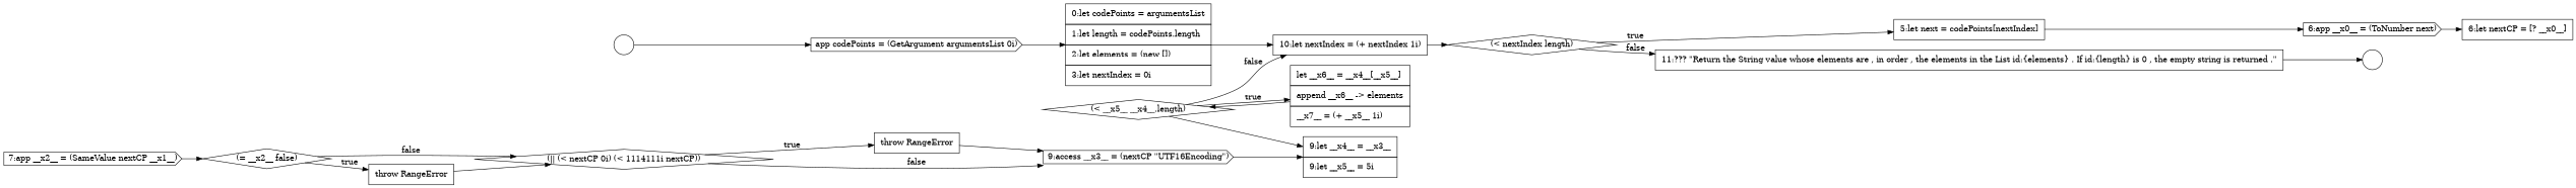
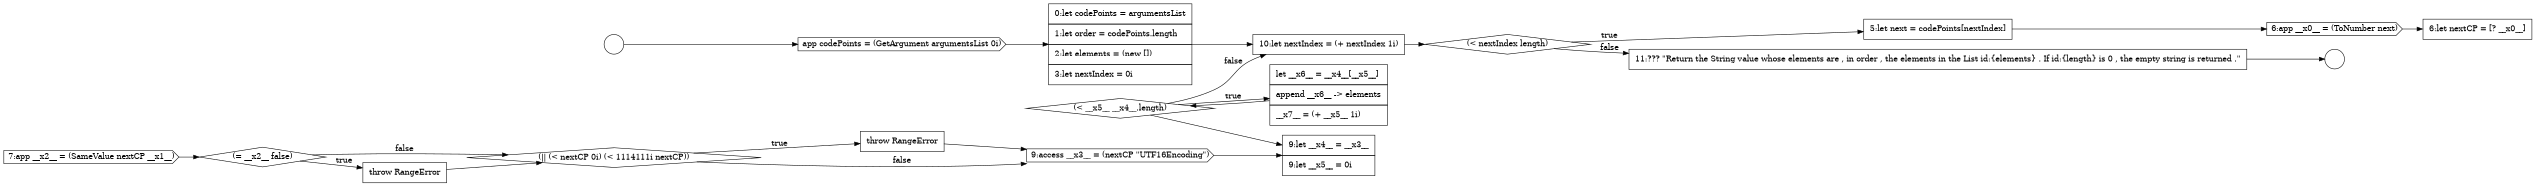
  digraph {
    fontname="DejaVu Serif"
    rankdir=LR
    node [color=black fillcolor=white fontname="DejaVu Serif" shape=none style=filled]
    edge [color=black fontname="DejaVu Serif"]
    n1 [label=<<font color="black">     <table border="0" cellborder="1" cellspacing="0" cellpadding="10">       <tr><td align="left">6:let nextCP = [? __x0__]</td></tr>     </table>   </font>> margin=0]
    n2 [label=<<font color="black">     <table border="0" cellborder="1" cellspacing="0" cellpadding="10">       <tr><td align="left">let __x6__ = __x4__[__x5__]</td></tr>       <tr><td align="left">append __x6__ -&gt; elements</td></tr>       <tr><td align="left">__x7__ = (+ __x5__ 1i)</td></tr>     </table>   </font>> margin=0]
    n3 [label=<<font color="black">(&lt; __x5__ __x4__.length)</font>> shape=diamond]
    n4 [label=<<font color="black">     <table border="0" cellborder="1" cellspacing="0" cellpadding="10">       <tr><td align="left">10:let nextIndex = (+ nextIndex 1i)</td></tr>     </table>   </font>> margin=0]
-   n5 [label=<<font color="black">     <table border="0" cellborder="1" cellspacing="0" cellpadding="10">       <tr><td align="left">9:let __x4__ = __x3__</td></tr>       <tr><td align="left">9:let __x5__ = 5i</td></tr>     </table>   </font>> margin=0]
+   n5 [label=<<font color="black">     <table border="0" cellborder="1" cellspacing="0" cellpadding="10">       <tr><td align="left">9:let __x4__ = __x3__</td></tr>       <tr><td align="left">9:let __x5__ = 0i</td></tr>     </table>   </font>> margin=0]
    n6 [label=" " shape=circle]
    n7 [label=<<font color="black">app codePoints = (GetArgument argumentsList 0i)</font>> shape=cds]
-   n8 [label=<<font color="black">     <table border="0" cellborder="1" cellspacing="0" cellpadding="10">       <tr><td align="left">0:let codePoints = argumentsList</td></tr>       <tr><td align="left">1:let length = codePoints.length</td></tr>       <tr><td align="left">2:let elements = (new [])</td></tr>       <tr><td align="left">3:let nextIndex = 0i</td></tr>     </table>   </font>> margin=0]
+   n8 [label=<<font color="black">     <table border="0" cellborder="1" cellspacing="0" cellpadding="10">       <tr><td align="left">0:let codePoints = argumentsList</td></tr>       <tr><td align="left">1:let order = codePoints.length</td></tr>       <tr><td align="left">2:let elements = (new [])</td></tr>       <tr><td align="left">3:let nextIndex = 0i</td></tr>     </table>   </font>> margin=0]
    n9 [label=<<font color="black">     <table border="0" cellborder="1" cellspacing="0" cellpadding="10">       <tr><td align="left">throw RangeError</td></tr>     </table>   </font>> margin=0]
    n10 [label=<<font color="black">9:access __x3__ = (nextCP &quot;UTF16Encoding&quot;)</font>> shape=cds]
    n11 [label=<<font color="black">(&lt; nextIndex length)</font>> shape=diamond]
    n12 [label=<<font color="black">     <table border="0" cellborder="1" cellspacing="0" cellpadding="10">       <tr><td align="left">5:let next = codePoints[nextIndex]</td></tr>     </table>   </font>> margin=0]
    n13 [label=<<font color="black">     <table border="0" cellborder="1" cellspacing="0" cellpadding="10">       <tr><td align="left">11:??? &quot;Return the String value whose elements are , in order , the elements in the List id:{elements} . If id:{length} is 0 , the empty string is returned .&quot;</td></tr>     </table>   </font>> margin=0]
    n14 [label=<<font color="black">6:app __x0__ = (ToNumber next)</font>> shape=cds]
    n15 [label=" " shape=circle]
    n16 [label=<<font color="black">(= __x2__ false)</font>> shape=diamond]
    n17 [label=<<font color="black">     <table border="0" cellborder="1" cellspacing="0" cellpadding="10">       <tr><td align="left">throw RangeError</td></tr>     </table>   </font>> margin=0]
    n18 [label=<<font color="black">(|| (&lt; nextCP 0i) (&lt; 1114111i nextCP))</font>> shape=diamond]
    n19 [label=<<font color="black">7:app __x2__ = (SameValue nextCP __x1__)</font>> shape=cds]
    n2 -> n3
    n3 -> n2 [label=<<font color="black">true</font>>]
    n3 -> n4 [label=<<font color="black">false</font>>]
    n3 -> n5
    n4 -> n11
    n6 -> n7
    n7 -> n8
    n8 -> n4
    n9 -> n10
    n10 -> n5
    n11 -> n12 [label=<<font color="black">true</font>>]
    n11 -> n13 [label=<<font color="black">false</font>>]
    n12 -> n14
    n13 -> n15
    n14 -> n1
    n16 -> n17 [label=<<font color="black">true</font>>]
    n16 -> n18 [label=<<font color="black">false</font>>]
    n17 -> n18
    n18 -> n9 [label=<<font color="black">true</font>>]
    n18 -> n10 [label=<<font color="black">false</font>>]
    n19 -> n16
  }
